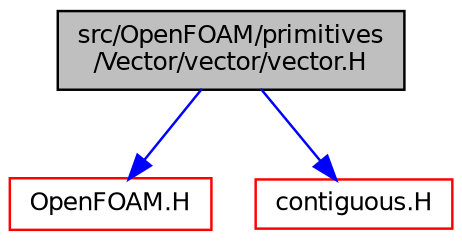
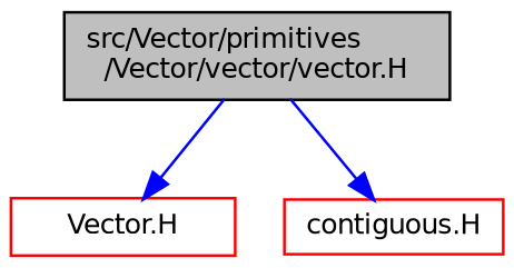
  digraph {
    node [color=red fontname=Helvetica fontsize=10 shape=record]
    edge [color=blue fontname=Helvetica fontsize=10 labelfontname=Helvetica labelfontsize=10 style=solid]
-   n1 [color=black fillcolor=grey75 fontcolor=black height=0.2 label="src/OpenFOAM/primitives\l/Vector/vector/vector.H" style=filled width=0.4]
-   n2 [height=0.2 label="OpenFOAM.H" width=0.4]
+   n1 [color=black fillcolor=grey75 fontcolor=black height=0.2 label="src/Vector/primitives\l/Vector/vector/vector.H" style=filled width=0.4]
+   n2 [height=0.2 label="Vector.H" width=0.4]
    n3 [height=0.2 label="contiguous.H" width=0.4]
    n1 -> n2
    n1 -> n3
  }
